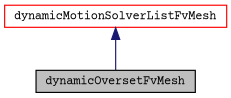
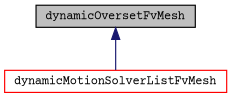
  digraph {
    fontname="Courier Prime"
    node [fontname="Courier Prime" fontsize=10 shape=record]
    n1 [color=black fillcolor=grey75 fontcolor=black height=0.2 label=dynamicOversetFvMesh style=filled width=0.4]
    n2 [color=red height=0.2 label=dynamicMotionSolverListFvMesh width=0.4]
-   n2 -> n1 [color=midnightblue dir=back fontname="Courier Prime" fontsize=10 labelfontname=Helvetica labelfontsize=10 style=solid]
+   n1 -> n2 [color=midnightblue dir=back fontname="Courier Prime" fontsize=10 labelfontname=Helvetica labelfontsize=10 style=solid]
  }
